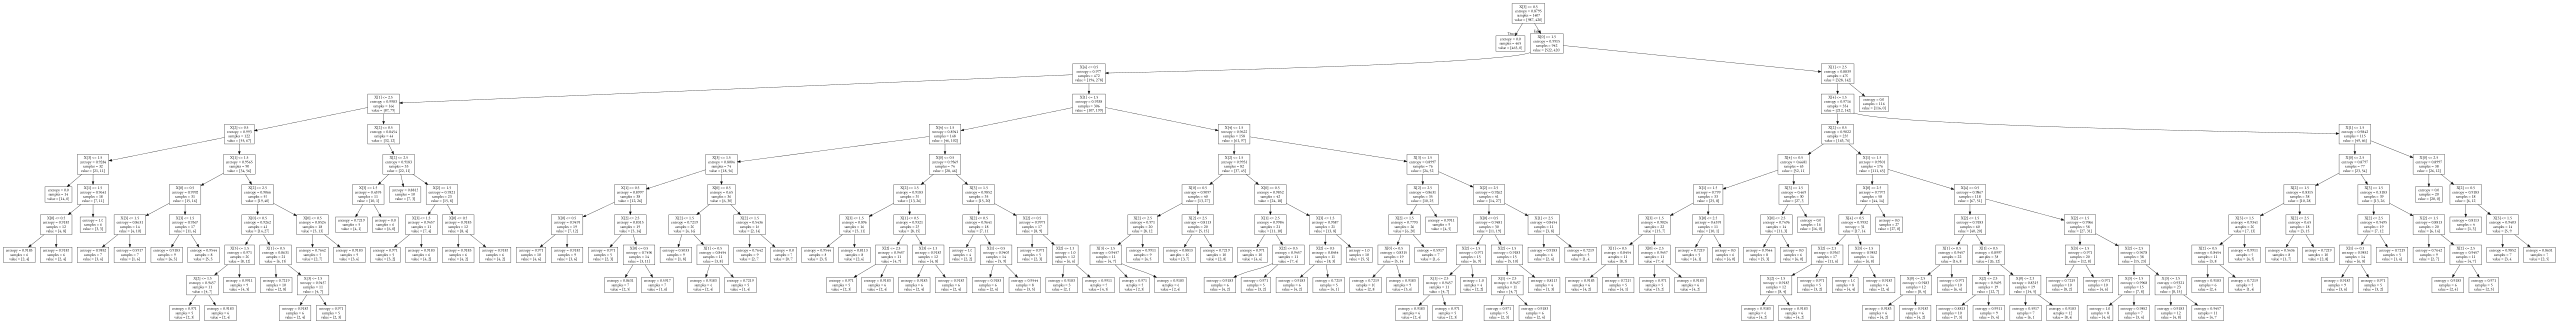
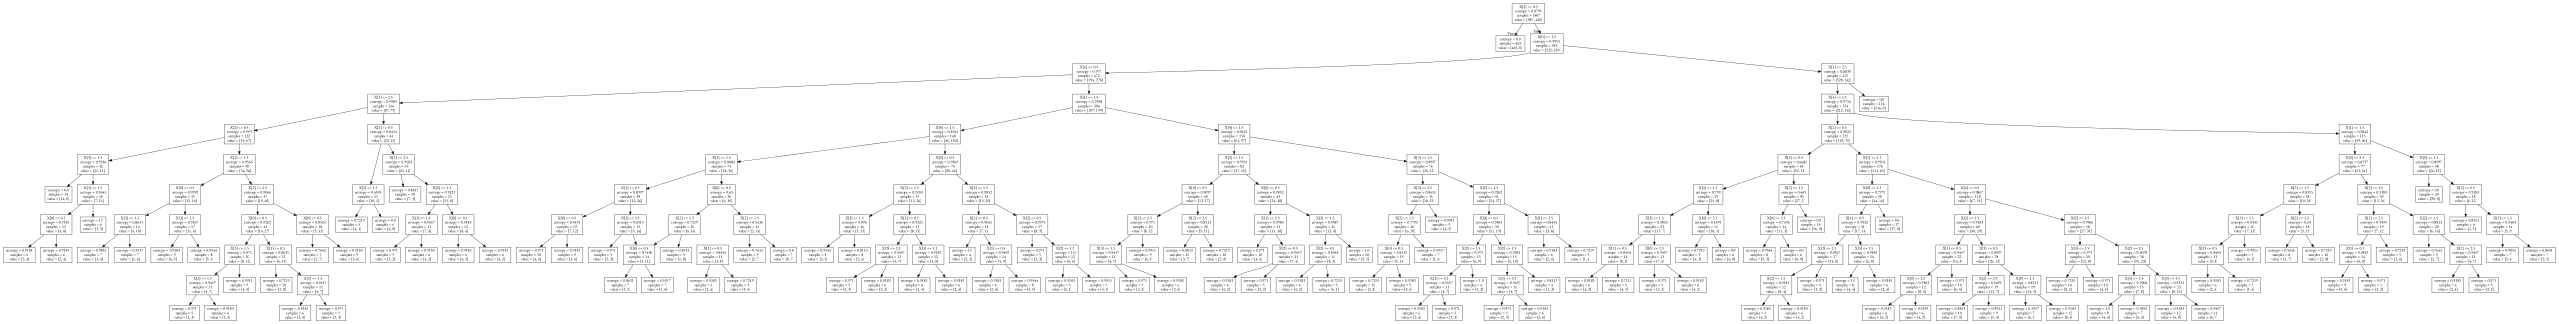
  digraph {
    fontname="EB Garamond"
    node [fontname="EB Garamond" shape=box]
    edge [fontname="EB Garamond"]
    n1 [label="X[3] <= 0.5\nentropy = 0.8795\nsamples = 1407\nvalue = [987, 420]"]
    n2 [label="entropy = 0.0\nsamples = 465\nvalue = [465, 0]"]
    n3 [label="X[0] <= 1.5\nentropy = 0.9915\nsamples = 942\nvalue = [522, 420]"]
    n4 [label="X[4] <= 0.5\nentropy = 0.977\nsamples = 472\nvalue = [194, 278]"]
    n5 [label="X[1] <= 2.5\nentropy = 0.8839\nsamples = 470\nvalue = [328, 142]"]
    n6 [label="X[1] <= 2.5\nentropy = 0.9983\nsamples = 166\nvalue = [87, 79]"]
    n7 [label="X[1] <= 1.5\nentropy = 0.9338\nsamples = 306\nvalue = [107, 199]"]
    n8 [label="X[4] <= 1.5\nentropy = 0.9716\nsamples = 354\nvalue = [212, 142]"]
    n9 [label="entropy = 0.0\nsamples = 116\nvalue = [116, 0]"]
    n10 [label="X[2] <= 0.5\nentropy = 0.993\nsamples = 122\nvalue = [55, 67]"]
    n11 [label="X[2] <= 0.5\nentropy = 0.8454\nsamples = 44\nvalue = [32, 12]"]
    n12 [label="X[4] <= 1.5\nentropy = 0.8941\nsamples = 148\nvalue = [46, 102]"]
    n13 [label="X[4] <= 1.5\nentropy = 0.9622\nsamples = 158\nvalue = [61, 97]"]
    n14 [label="X[3] <= 1.5\nentropy = 0.9284\nsamples = 32\nvalue = [21, 11]"]
    n15 [label="X[1] <= 1.5\nentropy = 0.9565\nsamples = 90\nvalue = [34, 56]"]
    n16 [label="X[3] <= 1.5\nentropy = 0.4395\nsamples = 11\nvalue = [10, 1]"]
    n17 [label="X[2] <= 2.5\nentropy = 0.9183\nsamples = 33\nvalue = [22, 11]"]
    n18 [label="X[1] <= 1.5\nentropy = 0.9641\nsamples = 18\nvalue = [7, 11]"]
    n19 [label="entropy = 0.0\nsamples = 14\nvalue = [14, 0]"]
    n20 [label="X[2] <= 2.5\nentropy = 0.9066\nsamples = 59\nvalue = [19, 40]"]
    n21 [label="X[0] <= 0.5\nentropy = 0.9992\nsamples = 31\nvalue = [15, 16]"]
    n22 [label="X[0] <= 0.5\nentropy = 0.9183\nsamples = 12\nvalue = [4, 8]"]
    n23 [label="entropy = 1.0\nsamples = 6\nvalue = [3, 3]"]
    n24 [label="entropy = 0.9183\nsamples = 6\nvalue = [2, 4]"]
    n25 [label="entropy = 0.9183\nsamples = 6\nvalue = [2, 4]"]
    n26 [label="X[0] <= 0.5\nentropy = 0.9262\nsamples = 41\nvalue = [14, 27]"]
    n27 [label="X[0] <= 0.5\nentropy = 0.8524\nsamples = 18\nvalue = [5, 13]"]
    n28 [label="X[3] <= 1.5\nentropy = 0.8631\nsamples = 14\nvalue = [4, 10]"]
    n29 [label="X[3] <= 1.5\nentropy = 0.9367\nsamples = 17\nvalue = [11, 6]"]
    n30 [label="X[3] <= 1.5\nentropy = 0.971\nsamples = 20\nvalue = [8, 12]"]
    n31 [label="X[1] <= 0.5\nentropy = 0.8631\nsamples = 21\nvalue = [6, 15]"]
    n32 [label="entropy = 0.7642\nsamples = 9\nvalue = [2, 7]"]
    n33 [label="entropy = 0.9183\nsamples = 9\nvalue = [3, 6]"]
    n34 [label="X[2] <= 1.5\nentropy = 0.9457\nsamples = 11\nvalue = [4, 7]"]
    n35 [label="entropy = 0.9911\nsamples = 9\nvalue = [4, 5]"]
    n36 [label="entropy = 0.7219\nsamples = 10\nvalue = [2, 8]"]
    n37 [label="X[3] <= 1.5\nentropy = 0.9457\nsamples = 11\nvalue = [4, 7]"]
    n38 [label="entropy = 0.971\nsamples = 5\nvalue = [2, 3]"]
    n39 [label="entropy = 0.9183\nsamples = 6\nvalue = [2, 4]"]
    n40 [label="entropy = 0.9183\nsamples = 6\nvalue = [2, 4]"]
    n41 [label="entropy = 0.971\nsamples = 5\nvalue = [2, 3]"]
    n42 [label="entropy = 0.9852\nsamples = 7\nvalue = [3, 4]"]
    n43 [label="entropy = 0.5917\nsamples = 7\nvalue = [1, 6]"]
    n44 [label="entropy = 0.9183\nsamples = 9\nvalue = [6, 3]"]
    n45 [label="entropy = 0.9544\nsamples = 8\nvalue = [5, 3]"]
    n46 [label="entropy = 0.7219\nsamples = 5\nvalue = [4, 1]"]
    n47 [label="entropy = 0.0\nsamples = 6\nvalue = [6, 0]"]
    n48 [label="X[2] <= 1.5\nentropy = 0.9321\nsamples = 23\nvalue = [15, 8]"]
    n49 [label="entropy = 0.8813\nsamples = 10\nvalue = [7, 3]"]
    n50 [label="X[3] <= 1.5\nentropy = 0.9457\nsamples = 11\nvalue = [7, 4]"]
    n51 [label="X[0] <= 0.5\nentropy = 0.9183\nsamples = 12\nvalue = [8, 4]"]
    n52 [label="entropy = 0.971\nsamples = 5\nvalue = [3, 2]"]
    n53 [label="entropy = 0.9183\nsamples = 6\nvalue = [4, 2]"]
    n54 [label="entropy = 0.9183\nsamples = 6\nvalue = [4, 2]"]
    n55 [label="entropy = 0.9183\nsamples = 6\nvalue = [4, 2]"]
    n56 [label="X[3] <= 1.5\nentropy = 0.8004\nsamples = 74\nvalue = [18, 56]"]
    n57 [label="X[0] <= 0.5\nentropy = 0.9569\nsamples = 74\nvalue = [28, 46]"]
    n58 [label="X[2] <= 1.5\nentropy = 0.9931\nsamples = 82\nvalue = [37, 45]"]
    n59 [label="X[3] <= 1.5\nentropy = 0.8997\nsamples = 76\nvalue = [24, 52]"]
    n60 [label="X[0] <= 0.5\nentropy = 0.65\nsamples = 36\nvalue = [6, 30]"]
    n61 [label="X[1] <= 0.5\nentropy = 0.8997\nsamples = 38\nvalue = [12, 26]"]
    n62 [label="X[3] <= 1.5\nentropy = 0.9852\nsamples = 35\nvalue = [15, 20]"]
    n63 [label="X[2] <= 1.5\nentropy = 0.9183\nsamples = 39\nvalue = [13, 26]"]
    n64 [label="X[2] <= 1.5\nentropy = 0.7219\nsamples = 20\nvalue = [4, 16]"]
    n65 [label="X[2] <= 1.5\nentropy = 0.5436\nsamples = 16\nvalue = [2, 14]"]
    n66 [label="X[2] <= 2.5\nentropy = 0.8315\nsamples = 19\nvalue = [5, 14]"]
    n67 [label="X[0] <= 0.5\nentropy = 0.9495\nsamples = 19\nvalue = [7, 12]"]
    n68 [label="entropy = 0.5033\nsamples = 9\nvalue = [1, 8]"]
    n69 [label="X[1] <= 0.5\nentropy = 0.8454\nsamples = 11\nvalue = [3, 8]"]
    n70 [label="entropy = 0.7642\nsamples = 9\nvalue = [2, 7]"]
    n71 [label="entropy = 0.0\nsamples = 7\nvalue = [0, 7]"]
    n72 [label="entropy = 0.9183\nsamples = 6\nvalue = [2, 4]"]
    n73 [label="entropy = 0.7219\nsamples = 5\nvalue = [1, 4]"]
    n74 [label="X[0] <= 0.5\nentropy = 0.7496\nsamples = 14\nvalue = [3, 11]"]
    n75 [label="entropy = 0.971\nsamples = 5\nvalue = [2, 3]"]
    n76 [label="entropy = 0.971\nsamples = 10\nvalue = [4, 6]"]
    n77 [label="entropy = 0.9183\nsamples = 9\nvalue = [3, 6]"]
    n78 [label="entropy = 0.8631\nsamples = 7\nvalue = [2, 5]"]
    n79 [label="entropy = 0.5917\nsamples = 7\nvalue = [1, 6]"]
    n80 [label="X[2] <= 0.5\nentropy = 0.9641\nsamples = 18\nvalue = [7, 11]"]
    n81 [label="X[2] <= 0.5\nentropy = 0.9975\nsamples = 17\nvalue = [8, 9]"]
    n82 [label="X[3] <= 1.5\nentropy = 0.896\nsamples = 16\nvalue = [5, 11]"]
    n83 [label="X[1] <= 0.5\nentropy = 0.9321\nsamples = 23\nvalue = [8, 15]"]
    n84 [label="entropy = 1.0\nsamples = 4\nvalue = [2, 2]"]
    n85 [label="X[1] <= 0.5\nentropy = 0.9403\nsamples = 14\nvalue = [5, 9]"]
    n86 [label="entropy = 0.971\nsamples = 5\nvalue = [2, 3]"]
    n87 [label="X[2] <= 1.5\nentropy = 1.0\nsamples = 12\nvalue = [6, 6]"]
    n88 [label="entropy = 0.9183\nsamples = 6\nvalue = [2, 4]"]
    n89 [label="entropy = 0.9544\nsamples = 8\nvalue = [3, 5]"]
    n90 [label="entropy = 0.9183\nsamples = 3\nvalue = [2, 1]"]
    n91 [label="entropy = 0.9911\nsamples = 9\nvalue = [4, 5]"]
    n92 [label="entropy = 0.9544\nsamples = 8\nvalue = [3, 5]"]
    n93 [label="entropy = 0.8113\nsamples = 8\nvalue = [2, 6]"]
    n94 [label="X[2] <= 2.5\nentropy = 0.9457\nsamples = 11\nvalue = [4, 7]"]
    n95 [label="X[3] <= 1.5\nentropy = 0.9183\nsamples = 12\nvalue = [4, 8]"]
    n96 [label="entropy = 0.971\nsamples = 5\nvalue = [2, 3]"]
    n97 [label="entropy = 0.9183\nsamples = 6\nvalue = [2, 4]"]
    n98 [label="entropy = 0.9183\nsamples = 6\nvalue = [2, 4]"]
    n99 [label="entropy = 0.9183\nsamples = 6\nvalue = [2, 4]"]
    n100 [label="X[0] <= 0.5\nentropy = 0.9852\nsamples = 42\nvalue = [24, 18]"]
    n101 [label="X[0] <= 0.5\nentropy = 0.9097\nsamples = 40\nvalue = [13, 27]"]
    n102 [label="X[2] <= 2.5\nentropy = 0.9262\nsamples = 41\nvalue = [14, 27]"]
    n103 [label="X[2] <= 2.5\nentropy = 0.8631\nsamples = 35\nvalue = [10, 25]"]
    n104 [label="X[1] <= 2.5\nentropy = 0.9984\nsamples = 21\nvalue = [11, 10]"]
    n105 [label="X[3] <= 1.5\nentropy = 0.9587\nsamples = 21\nvalue = [13, 8]"]
    n106 [label="X[2] <= 2.5\nentropy = 0.971\nsamples = 20\nvalue = [8, 12]"]
    n107 [label="X[2] <= 2.5\nentropy = 0.8113\nsamples = 20\nvalue = [5, 15]"]
    n108 [label="entropy = 0.971\nsamples = 10\nvalue = [4, 6]"]
    n109 [label="X[2] <= 0.5\nentropy = 0.9457\nsamples = 11\nvalue = [7, 4]"]
    n110 [label="X[2] <= 0.5\nentropy = 0.8454\nsamples = 11\nvalue = [8, 3]"]
    n111 [label="entropy = 1.0\nsamples = 10\nvalue = [5, 5]"]
    n112 [label="entropy = 0.9183\nsamples = 6\nvalue = [4, 2]"]
    n113 [label="entropy = 0.971\nsamples = 5\nvalue = [3, 2]"]
    n114 [label="entropy = 0.9183\nsamples = 6\nvalue = [4, 2]"]
    n115 [label="entropy = 0.7219\nsamples = 5\nvalue = [4, 1]"]
    n116 [label="X[3] <= 1.5\nentropy = 0.9457\nsamples = 11\nvalue = [4, 7]"]
    n117 [label="entropy = 0.9911\nsamples = 9\nvalue = [4, 5]"]
    n118 [label="entropy = 0.8813\nsamples = 10\nvalue = [3, 7]"]
    n119 [label="entropy = 0.7219\nsamples = 10\nvalue = [2, 8]"]
    n120 [label="entropy = 0.971\nsamples = 5\nvalue = [2, 3]"]
    n121 [label="entropy = 0.9183\nsamples = 6\nvalue = [2, 4]"]
    n122 [label="X[0] <= 0.5\nentropy = 0.9481\nsamples = 30\nvalue = [11, 19]"]
    n123 [label="X[1] <= 2.5\nentropy = 0.8454\nsamples = 11\nvalue = [3, 8]"]
    n124 [label="X[2] <= 1.5\nentropy = 0.7793\nsamples = 26\nvalue = [6, 20]"]
    n125 [label="entropy = 0.9911\nsamples = 9\nvalue = [4, 5]"]
    n126 [label="X[2] <= 1.5\nentropy = 0.971\nsamples = 15\nvalue = [6, 9]"]
    n127 [label="X[2] <= 1.5\nentropy = 0.9183\nsamples = 15\nvalue = [5, 10]"]
    n128 [label="entropy = 0.9183\nsamples = 6\nvalue = [2, 4]"]
    n129 [label="entropy = 0.7219\nsamples = 5\nvalue = [1, 4]"]
    n130 [label="X[1] <= 2.5\nentropy = 0.9457\nsamples = 11\nvalue = [4, 7]"]
    n131 [label="entropy = 1.0\nsamples = 4\nvalue = [2, 2]"]
    n132 [label="X[1] <= 2.5\nentropy = 0.9457\nsamples = 11\nvalue = [4, 7]"]
    n133 [label="entropy = 0.8113\nsamples = 4\nvalue = [1, 3]"]
    n134 [label="entropy = 0.9183\nsamples = 6\nvalue = [2, 4]"]
    n135 [label="entropy = 0.971\nsamples = 5\nvalue = [2, 3]"]
    n136 [label="entropy = 0.971\nsamples = 5\nvalue = [2, 3]"]
    n137 [label="entropy = 0.9183\nsamples = 6\nvalue = [2, 4]"]
    n138 [label="X[0] <= 0.5\nentropy = 0.8315\nsamples = 19\nvalue = [5, 14]"]
    n139 [label="entropy = 0.5917\nsamples = 7\nvalue = [1, 6]"]
    n140 [label="entropy = 0.7219\nsamples = 10\nvalue = [2, 8]"]
    n141 [label="entropy = 0.9183\nsamples = 9\nvalue = [3, 6]"]
    n142 [label="X[2] <= 0.5\nentropy = 0.9022\nsamples = 239\nvalue = [163, 76]"]
    n143 [label="X[1] <= 1.5\nentropy = 0.9842\nsamples = 115\nvalue = [49, 66]"]
    n144 [label="X[4] <= 0.5\nentropy = 0.6681\nsamples = 63\nvalue = [52, 11]"]
    n145 [label="X[1] <= 1.5\nentropy = 0.9501\nsamples = 176\nvalue = [111, 65]"]
    n146 [label="X[0] <= 2.5\nentropy = 0.8797\nsamples = 77\nvalue = [23, 54]"]
    n147 [label="X[0] <= 2.5\nentropy = 0.8997\nsamples = 38\nvalue = [26, 12]"]
    n148 [label="X[3] <= 1.5\nentropy = 0.469\nsamples = 30\nvalue = [27, 3]"]
    n149 [label="X[1] <= 1.5\nentropy = 0.799\nsamples = 33\nvalue = [25, 8]"]
    n150 [label="X[4] <= 0.5\nentropy = 0.9867\nsamples = 118\nvalue = [67, 51]"]
    n151 [label="X[0] <= 2.5\nentropy = 0.7973\nsamples = 58\nvalue = [44, 14]"]
    n152 [label="X[0] <= 2.5\nentropy = 0.7496\nsamples = 14\nvalue = [11, 3]"]
    n153 [label="entropy = 0.0\nsamples = 16\nvalue = [16, 0]"]
    n154 [label="X[3] <= 1.5\nentropy = 0.9024\nsamples = 22\nvalue = [15, 7]"]
    n155 [label="X[0] <= 2.5\nentropy = 0.4395\nsamples = 11\nvalue = [10, 1]"]
    n156 [label="entropy = 0.9544\nsamples = 8\nvalue = [5, 3]"]
    n157 [label="entropy = 0.0\nsamples = 6\nvalue = [6, 0]"]
    n158 [label="X[1] <= 0.5\nentropy = 0.8454\nsamples = 11\nvalue = [8, 3]"]
    n159 [label="X[0] <= 2.5\nentropy = 0.9457\nsamples = 11\nvalue = [7, 4]"]
    n160 [label="entropy = 0.7219\nsamples = 5\nvalue = [4, 1]"]
    n161 [label="entropy = 0.0\nsamples = 6\nvalue = [6, 0]"]
    n162 [label="entropy = 0.9183\nsamples = 6\nvalue = [4, 2]"]
    n163 [label="entropy = 0.7219\nsamples = 5\nvalue = [4, 1]"]
    n164 [label="entropy = 0.971\nsamples = 5\nvalue = [3, 2]"]
    n165 [label="entropy = 0.9183\nsamples = 6\nvalue = [4, 2]"]
    n166 [label="X[2] <= 1.5\nentropy = 0.9183\nsamples = 60\nvalue = [40, 20]"]
    n167 [label="X[2] <= 1.5\nentropy = 0.9966\nsamples = 58\nvalue = [27, 31]"]
    n168 [label="X[4] <= 0.5\nentropy = 0.9932\nentropy = 31\nvalue = [17, 14]"]
    n169 [label="entropy = 0.0\nsamples = 27\nvalue = [27, 0]"]
    n170 [label="X[1] <= 0.5\nentropy = 0.9457\nsamples = 22\nvalue = [14, 8]"]
    n171 [label="X[1] <= 0.5\nentropy = 0.8997\nsamples = 38\nvalue = [26, 12]"]
    n172 [label="X[3] <= 1.5\nentropy = 0.971\nsamples = 20\nvalue = [12, 8]"]
    n173 [label="X[2] <= 2.5\nentropy = 0.9678\nsamples = 38\nvalue = [15, 23]"]
    n174 [label="X[0] <= 2.5\nentropy = 0.9183\nsamples = 12\nvalue = [8, 4]"]
    n175 [label="entropy = 0.971\nsamples = 10\nvalue = [6, 4]"]
    n176 [label="X[2] <= 2.5\nentropy = 0.9495\nsamples = 19\nvalue = [12, 7]"]
    n177 [label="X[0] <= 2.5\nentropy = 0.8315\nsamples = 19\nvalue = [14, 5]"]
    n178 [label="entropy = 0.9183\nsamples = 6\nvalue = [4, 2]"]
    n179 [label="entropy = 0.9183\nsamples = 6\nvalue = [4, 2]"]
    n180 [label="entropy = 0.8813\nsamples = 10\nvalue = [7, 3]"]
    n181 [label="entropy = 0.9911\nsamples = 9\nvalue = [5, 4]"]
    n182 [label="entropy = 0.5917\nsamples = 7\nvalue = [6, 1]"]
    n183 [label="entropy = 0.9183\nsamples = 12\nvalue = [8, 4]"]
    n184 [label="entropy = 0.7219\nsamples = 10\nvalue = [8, 2]"]
    n185 [label="entropy = 0.971\nsamples = 10\nvalue = [4, 6]"]
    n186 [label="X[3] <= 1.5\nentropy = 0.9968\nsamples = 15\nvalue = [7, 8]"]
    n187 [label="X[3] <= 1.5\nentropy = 0.9321\nsamples = 23\nvalue = [8, 15]"]
    n188 [label="entropy = 1.0\nsamples = 8\nvalue = [4, 4]"]
    n189 [label="entropy = 0.9852\nsamples = 7\nvalue = [3, 4]"]
    n190 [label="entropy = 0.9183\nsamples = 12\nvalue = [4, 8]"]
    n191 [label="entropy = 0.9457\nsamples = 11\nvalue = [4, 7]"]
    n192 [label="X[2] <= 2.5\nentropy = 0.9367\nsamples = 17\nvalue = [11, 6]"]
    n193 [label="X[3] <= 1.5\nentropy = 0.9852\nsamples = 14\nvalue = [6, 8]"]
    n194 [label="X[2] <= 1.5\nentropy = 0.9183\nsamples = 12\nvalue = [8, 4]"]
    n195 [label="entropy = 0.971\nsamples = 5\nvalue = [3, 2]"]
    n196 [label="entropy = 1.0\nsamples = 8\nvalue = [4, 4]"]
    n197 [label="entropy = 0.9183\nsamples = 6\nvalue = [2, 4]"]
    n198 [label="entropy = 0.9183\nsamples = 6\nvalue = [4, 2]"]
    n199 [label="entropy = 0.9183\nsamples = 6\nvalue = [4, 2]"]
    n200 [label="X[3] <= 1.5\nentropy = 0.3183\nsamples = 39\nvalue = [13, 26]"]
    n201 [label="X[2] <= 1.5\nentropy = 0.8315\nsamples = 38\nvalue = [10, 28]"]
    n202 [label="X[2] <= 0.5\nentropy = 0.9183\nsamples = 18\nvalue = [6, 12]"]
    n203 [label="entropy = 0.0\nsamples = 20\nvalue = [20, 0]"]
    n204 [label="X[2] <= 2.5\nentropy = 0.9495\nsamples = 19\nvalue = [7, 12]"]
    n205 [label="X[2] <= 1.5\nentropy = 0.8813\nsamples = 20\nvalue = [6, 14]"]
    n206 [label="X[3] <= 1.5\nentropy = 0.9341\nsamples = 20\nvalue = [7, 13]"]
    n207 [label="X[2] <= 2.5\nentropy = 0.65\nsamples = 18\nvalue = [3, 15]"]
    n208 [label="X[1] <= 0.5\nentropy = 0.9852\nsamples = 14\nvalue = [6, 8]"]
    n209 [label="entropy = 0.7219\nsamples = 5\nvalue = [1, 4]"]
    n210 [label="entropy = 0.7642\nsamples = 9\nvalue = [2, 7]"]
    n211 [label="X[2] <= 2.5\nentropy = 0.9457\nsamples = 11\nvalue = [4, 7]"]
    n212 [label="entropy = 0.9183\nsamples = 9\nvalue = [3, 6]"]
    n213 [label="entropy = 0.971\nsamples = 5\nvalue = [3, 2]"]
    n214 [label="entropy = 0.9183\nsamples = 6\nvalue = [2, 4]"]
    n215 [label="entropy = 0.971\nsamples = 5\nvalue = [2, 3]"]
    n216 [label="X[2] <= 0.5\nentropy = 0.8454\nsamples = 11\nvalue = [3, 8]"]
    n217 [label="entropy = 0.9911\nsamples = 9\nvalue = [4, 5]"]
    n218 [label="entropy = 0.5436\nsamples = 8\nvalue = [1, 7]"]
    n219 [label="entropy = 0.7219\nsamples = 10\nvalue = [2, 8]"]
    n220 [label="entropy = 0.9183\nsamples = 6\nvalue = [2, 4]"]
    n221 [label="entropy = 0.7219\nsamples = 5\nvalue = [1, 4]"]
    n222 [label="entropy = 0.8113\nsamples = 4\nvalue = [1, 3]"]
    n223 [label="X[3] <= 1.5\nentropy = 0.9403\nsamples = 14\nvalue = [5, 9]"]
    n224 [label="entropy = 0.9852\nsamples = 7\nvalue = [3, 4]"]
    n225 [label="entropy = 0.8631\nsamples = 7\nvalue = [2, 5]"]
    n1 -> n2 [headlabel=True labelangle=45 labeldistance=2.5]
    n1 -> n3 [headlabel=False labelangle=-45 labeldistance=2.5]
    n3 -> n4
    n3 -> n5
    n4 -> n6
    n4 -> n7
    n5 -> n8
    n5 -> n9
    n6 -> n10
    n6 -> n11
    n7 -> n12
    n7 -> n13
    n8 -> n142
    n8 -> n143
    n10 -> n14
    n10 -> n15
-   n17 -> n16
+   n11 -> n16
    n11 -> n17
    n12 -> n56
    n12 -> n57
    n13 -> n58
    n13 -> n59
    n14 -> n18
    n14 -> n19
    n15 -> n20
    n15 -> n21
    n16 -> n46
    n16 -> n47
    n17 -> n48
    n17 -> n49
    n18 -> n22
    n18 -> n23
    n20 -> n26
    n20 -> n27
    n21 -> n28
    n21 -> n29
    n22 -> n24
    n22 -> n25
    n26 -> n30
    n26 -> n31
    n27 -> n32
    n27 -> n33
    n28 -> n42
    n28 -> n43
    n29 -> n44
    n29 -> n45
    n30 -> n34
    n30 -> n35
    n31 -> n36
    n31 -> n37
    n34 -> n38
    n34 -> n39
    n37 -> n40
    n37 -> n41
    n48 -> n50
    n48 -> n51
    n50 -> n52
    n50 -> n53
    n51 -> n54
    n51 -> n55
    n56 -> n60
    n56 -> n61
    n57 -> n62
    n57 -> n63
    n58 -> n100
    n58 -> n101
    n59 -> n102
    n59 -> n103
    n60 -> n64
    n60 -> n65
    n61 -> n66
    n61 -> n67
    n62 -> n80
    n62 -> n81
    n63 -> n82
    n63 -> n83
    n64 -> n68
-   n64 -> n69
+   n64 -> n74
    n65 -> n70
    n65 -> n71
    n66 -> n74
    n66 -> n75
    n67 -> n76
    n67 -> n77
    n69 -> n72
    n69 -> n73
    n74 -> n78
    n74 -> n79
    n80 -> n84
    n80 -> n85
    n81 -> n86
    n81 -> n87
    n82 -> n92
    n82 -> n93
    n83 -> n94
    n83 -> n95
    n85 -> n88
    n85 -> n89
    n87 -> n90
    n87 -> n91
    n94 -> n96
    n94 -> n97
    n95 -> n98
    n95 -> n99
    n100 -> n104
    n100 -> n105
    n101 -> n106
    n101 -> n107
    n102 -> n122
    n102 -> n123
    n103 -> n124
    n103 -> n125
    n104 -> n108
    n104 -> n109
    n105 -> n110
    n105 -> n111
    n106 -> n116
    n106 -> n117
    n107 -> n118
    n107 -> n119
    n109 -> n112
    n109 -> n113
    n110 -> n114
    n110 -> n115
    n116 -> n120
    n116 -> n121
    n122 -> n126
    n122 -> n127
    n123 -> n128
    n123 -> n129
    n124 -> n138
    n124 -> n139
    n126 -> n130
    n126 -> n131
    n127 -> n132
    n127 -> n133
    n130 -> n134
    n130 -> n135
    n132 -> n136
    n132 -> n137
    n138 -> n140
    n138 -> n141
    n142 -> n144
    n142 -> n145
    n143 -> n146
    n143 -> n147
    n144 -> n148
    n144 -> n149
    n145 -> n150
    n145 -> n151
    n146 -> n200
    n146 -> n201
    n147 -> n202
    n147 -> n203
    n148 -> n152
    n148 -> n153
    n149 -> n154
    n149 -> n155
    n150 -> n166
    n150 -> n167
    n151 -> n168
    n151 -> n169
    n152 -> n156
    n152 -> n157
    n154 -> n158
    n154 -> n159
    n155 -> n160
    n155 -> n161
    n158 -> n162
    n158 -> n163
    n159 -> n164
    n159 -> n165
    n166 -> n170
    n166 -> n171
    n167 -> n172
    n167 -> n173
    n168 -> n192
    n168 -> n193
    n170 -> n174
    n170 -> n175
    n171 -> n176
    n171 -> n177
    n172 -> n184
    n172 -> n185
    n173 -> n186
    n173 -> n187
    n174 -> n178
    n174 -> n179
    n176 -> n180
    n176 -> n181
    n177 -> n182
    n177 -> n183
    n186 -> n188
    n186 -> n189
    n187 -> n190
    n187 -> n191
    n192 -> n194
    n192 -> n195
    n193 -> n196
    n193 -> n197
    n194 -> n198
    n194 -> n199
    n200 -> n204
    n200 -> n205
    n201 -> n206
    n201 -> n207
    n202 -> n222
    n202 -> n223
    n204 -> n208
    n204 -> n209
    n205 -> n210
    n205 -> n211
    n206 -> n216
    n206 -> n217
    n207 -> n218
    n207 -> n219
    n208 -> n212
    n208 -> n213
    n211 -> n214
    n211 -> n215
    n216 -> n220
    n216 -> n221
    n223 -> n224
    n223 -> n225
  }
